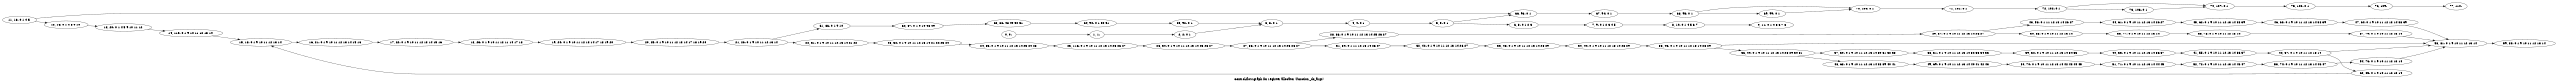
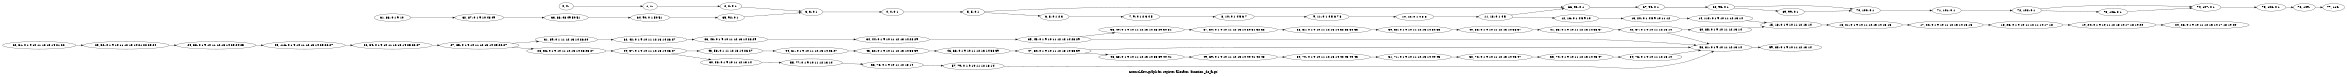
  digraph {
    label="Control-flow-graph for register allocator (function _do_args)"
    rankdir=LR
    n1 [label="0, 0: "]
    n2 [label="1, 1: "]
    n3 [label="2, 2: 0 1 "]
    n4 [label="3, 3: 0 1 "]
    n5 [label="4, 4: 0 1 "]
    n6 [label="5, 5: 0 1 "]
    n7 [label="6, 8: 0 1 2 3 "]
    n8 [label="66, 93: 0 1 "]
    n9 [label="7, 9: 0 1 2 3 4 5 "]
    n10 [label="67, 94: 0 1 "]
    n11 [label="8, 10: 0 1 4 5 6 7 "]
    n12 [label="9, 11: 0 1 4 5 6 7 8 "]
+   n13 [label="10, 12: 0 1 4 5 8 "]
    n14 [label="11, 13: 0 1 4 5 "]
    n15 [label="12, 16: 0 1 4 5 9 10 "]
    n16 [label="13, 20: 0 1 4 5 9 10 11 12 "]
    n17 [label="14, 113: 0 1 9 10 11 12 13 14 "]
    n18 [label="15, 18: 0 1 9 10 11 12 13 14 "]
    n19 [label="16, 21: 0 1 9 10 11 12 13 14 15 16 "]
    n20 [label="17, 22: 0 1 9 10 11 12 13 14 15 16 "]
    n21 [label="18, 23: 0 1 9 10 11 12 11 14 17 18"]
    n22 [label="19, 24: 0 1 9 10 11 12 13 14 17 18 19 20 "]
    n23 [label="20, 25: 0 1 9 10 11 12 13 14 17 18 19 20 "]
-   n24 [label="21, 26: 0 1 9 10 11 12 13 14 "]
    n25 [label="22, 31: 0 1 9 10 11 12 13 14 21 22 "]
    n26 [label="61, 86: 0 1 9 10 "]
    n27 [label="23, 32: 0 1 9 10 11 12 13 14 21 22 23 24 "]
    n28 [label="62, 87: 0 1 9 10 48 49 "]
    n29 [label="24, 33: 0 1 9 10 11 12 13 14 23 24 25 "]
    n30 [label="25, 116: 0 1 9 10 11 12 13 14 25 26 27 "]
    n31 [label="26, 34: 0 1 9 10 11 12 13 14 25 26 27 "]
    n32 [label="27, 35: 0 1 9 10 11 12 13 14 25 26 27 "]
    n33 [label="28, 36: 0 1 9 10 11 12 13 14 25 26 27 "]
-   n34 [label="31, 39: 0 1 11 12 13 14 26 27 "]
+   n34 [label="31, 39: 0 1 11 12 13 14 26 20"]
    n35 [label="29, 37: 0 1 9 10 11 12 13 14 26 27 "]
    n36 [label="32, 42: 0 1 9 10 11 12 13 14 26 27 "]
    n37 [label="30, 38: 0 1 9 10 11 12 13 14 "]
    n38 [label="43, 58: 0 1 11 12 13 14 26 27 "]
    n39 [label="55, 77: 0 1 9 10 11 12 13 14 "]
    n40 [label="44, 61: 0 1 9 10 11 12 13 14 26 27 "]
    n41 [label="56, 78: 0 1 9 10 11 12 13 14 "]
    n42 [label="33, 43: 0 1 9 10 11 12 13 14 28 29 "]
    n43 [label="34, 44: 0 1 9 10 11 12 13 14 28 29 "]
    n44 [label="35, 45: 0 1 9 10 11 12 13 14 28 29 "]
    n45 [label="36, 49: 0 1 9 10 11 12 13 14 28 29 30 31 "]
    n46 [label="58, 81: 0 1 9 10 11 12 13 14 "]
    n47 [label="37, 50: 0 1 9 10 11 12 13 14 30 31 32 33 "]
    n48 [label="59, 83: 0 1 9 10 11 12 13 14 "]
    n49 [label="38, 51: 0 1 9 10 11 12 13 14 32 33 34 35 "]
    n50 [label="39, 52: 0 1 9 10 11 12 13 14 34 35 "]
    n51 [label="40, 53: 0 1 9 10 11 12 13 14 36 37 "]
    n52 [label="41, 55: 0 1 9 10 11 12 13 14 36 37 "]
    n53 [label="42, 57: 0 1 9 10 11 12 13 14 "]
    n54 [label="60, 85: 0 1 9 10 11 12 13 14 "]
    n55 [label="45, 62: 0 1 9 10 11 12 13 14 38 39 "]
    n56 [label="46, 63: 0 1 9 10 11 12 13 14 38 39 "]
    n57 [label="47, 64: 0 1 9 10 11 12 13 14 38 39 "]
    n58 [label="48, 68: 0 1 9 10 11 12 13 14 38 39 40 41 "]
    n59 [label="49, 69: 0 1 9 10 11 12 13 14 40 41 42 43 "]
    n60 [label="50, 70: 0 1 9 10 11 12 13 14 42 43 44 45 "]
    n61 [label="51, 71: 0 1 9 10 11 12 13 14 44 45 "]
    n62 [label="52, 72: 0 1 9 10 11 12 13 14 46 47 "]
    n63 [label="53, 74: 0 1 9 10 11 12 13 14 46 47 "]
    n64 [label="54, 76: 0 1 9 10 11 12 13 14 "]
    n65 [label="57, 79: 0 1 9 10 11 12 13 14 "]
    n66 [label="63, 88: 48 49 50 51 "]
    n67 [label="64, 90: 0 1 50 51 "]
    n68 [label="65, 92: 0 1 "]
    n69 [label="68, 95: 0 1 "]
    n70 [label="69, 99: 0 1 "]
    n71 [label="70, 100: 0 1 "]
    n72 [label="71, 101: 0 1 "]
    n73 [label="72, 102: 0 1 "]
    n74 [label="73, 106: 0 1 "]
    n75 [label="74, 107: 0 1 "]
    n76 [label="75, 108: 0 1 "]
    n77 [label="76, 109: "]
    n78 [label="77, 110: "]
    n1 -> n2
    n2 -> n3
    n3 -> n4
    n4 -> n5
    n5 -> n6
    n6 -> n7
    n6 -> n8
    n7 -> n9
    n8 -> n10
    n9 -> n11
    n10 -> n69
    n11 -> n12
+   n12 -> n13
+   n13 -> n14
    n14 -> n8
    n14 -> n15
    n15 -> n16
    n16 -> n17
    n17 -> n18
    n18 -> n19
    n19 -> n20
    n20 -> n21
    n21 -> n22
    n22 -> n23
-   n23 -> n24
-   n24 -> n25
-   n24 -> n26
    n25 -> n27
    n26 -> n28
    n27 -> n29
    n28 -> n66
    n29 -> n30
    n30 -> n31
    n31 -> n32
    n32 -> n33
    n32 -> n34
    n33 -> n35
    n34 -> n36
    n35 -> n37
    n35 -> n38
    n36 -> n42
    n37 -> n39
    n38 -> n40
    n39 -> n41
    n40 -> n55
    n41 -> n65
    n42 -> n43
    n43 -> n44
    n44 -> n45
    n44 -> n46
    n45 -> n47
    n46 -> n48
    n47 -> n49
    n49 -> n50
    n50 -> n51
    n51 -> n52
    n52 -> n53
    n53 -> n46
    n53 -> n54
    n54 -> n18
    n55 -> n56
    n56 -> n57
    n57 -> n46
-   n45 -> n58
+   n57 -> n58
    n58 -> n59
    n59 -> n60
    n60 -> n61
    n61 -> n62
    n62 -> n63
    n63 -> n64
    n64 -> n46
    n65 -> n46
    n66 -> n67
    n67 -> n68
    n68 -> n4
    n69 -> n70
    n69 -> n71
    n70 -> n71
    n71 -> n72
    n72 -> n73
    n73 -> n74
    n73 -> n75
    n74 -> n75
    n75 -> n76
    n76 -> n77
    n77 -> n78
  }
